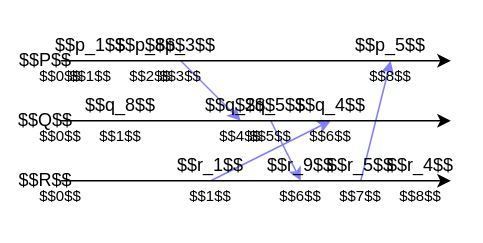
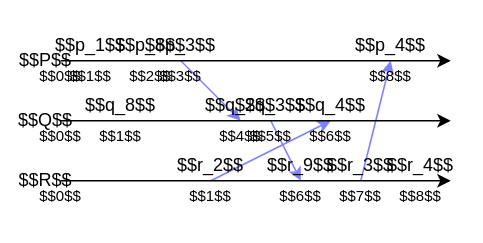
  <mxCell id="0" />
  <mxCell id="1" parent="0" />
  <mxCell id="2" value="" style="endArrow=classic;html=1;rounded=0;fontSize=10;strokeColor=#8080FF;" edge="1" parent="1"><mxGeometry width="50" height="50" relative="1" as="geometry"><mxPoint x="120" y="40" as="sourcePoint" /><mxPoint x="160" y="80" as="targetPoint" /></mxGeometry></mxCell>
  <mxCell id="3" value="" style="endArrow=classic;html=1;rounded=0;fontSize=10;strokeColor=#8080FF;" edge="1" parent="1"><mxGeometry width="50" height="50" relative="1" as="geometry"><mxPoint x="240" y="120" as="sourcePoint" /><mxPoint x="260" y="40" as="targetPoint" /></mxGeometry></mxCell>
  <mxCell id="4" value="" style="endArrow=classic;html=1;rounded=0;fontSize=10;strokeColor=#8080FF;" edge="1" parent="1"><mxGeometry width="50" height="50" relative="1" as="geometry"><mxPoint x="140" y="120" as="sourcePoint" /><mxPoint x="220" y="80" as="targetPoint" /></mxGeometry></mxCell>
  <mxCell id="5" value="" style="endArrow=classic;html=1;rounded=0;fontSize=10;strokeColor=#8080FF;" edge="1" parent="1"><mxGeometry width="50" height="50" relative="1" as="geometry"><mxPoint x="180" y="80" as="sourcePoint" /><mxPoint x="200" y="120" as="targetPoint" /></mxGeometry></mxCell>
  <mxCell id="6" value="$$P$$" style="whiteSpace=wrap;html=1;aspect=fixed;fillColor=none;strokeColor=none;" vertex="1" parent="1"><mxGeometry x="20" y="30" width="20" height="20" as="geometry" /></mxCell>
  <mxCell id="7" value="$$Q$$" style="whiteSpace=wrap;html=1;aspect=fixed;fillColor=none;strokeColor=none;" vertex="1" parent="1"><mxGeometry x="20" y="70" width="20" height="20" as="geometry" /></mxCell>
  <mxCell id="8" value="$$R$$" style="whiteSpace=wrap;html=1;aspect=fixed;fillColor=none;strokeColor=none;" vertex="1" parent="1"><mxGeometry x="20" y="110" width="20" height="20" as="geometry" /></mxCell>
  <mxCell id="9" value="$$p_1$$" style="whiteSpace=wrap;html=1;aspect=fixed;fillColor=none;strokeColor=none;" vertex="1" parent="1"><mxGeometry x="50" y="20" width="20" height="20" as="geometry" /></mxCell>
  <mxCell id="10" value="$$q_8$$" style="whiteSpace=wrap;html=1;aspect=fixed;fillColor=none;strokeColor=none;" vertex="1" parent="1"><mxGeometry x="70" y="60" width="20" height="20" as="geometry" /></mxCell>
  <mxCell id="11" value="$$p_8$$" style="whiteSpace=wrap;html=1;aspect=fixed;fillColor=none;strokeColor=none;" vertex="1" parent="1"><mxGeometry x="90" y="20" width="20" height="20" as="geometry" /></mxCell>
  <mxCell id="12" value="$$p_3$$" style="whiteSpace=wrap;html=1;aspect=fixed;fillColor=none;strokeColor=none;" vertex="1" parent="1"><mxGeometry x="110" y="20" width="20" height="20" as="geometry" /></mxCell>
- <mxCell id="13" value="$$r_1$$" style="whiteSpace=wrap;html=1;aspect=fixed;fillColor=none;strokeColor=none;" vertex="1" parent="1"><mxGeometry x="130" y="100" width="20" height="20" as="geometry" /></mxCell>
+ <mxCell id="13" value="$$r_2$$" style="whiteSpace=wrap;html=1;aspect=fixed;fillColor=none;strokeColor=none;" vertex="1" parent="1"><mxGeometry x="130" y="100" width="20" height="20" as="geometry" /></mxCell>
  <mxCell id="14" value="$$q_2$$" style="whiteSpace=wrap;html=1;aspect=fixed;fillColor=none;strokeColor=none;" vertex="1" parent="1"><mxGeometry x="150" y="60" width="20" height="20" as="geometry" /></mxCell>
- <mxCell id="15" value="$$q_5$$" style="whiteSpace=wrap;html=1;aspect=fixed;fillColor=none;strokeColor=none;" vertex="1" parent="1"><mxGeometry x="170" y="60" width="20" height="20" as="geometry" /></mxCell>
+ <mxCell id="15" value="$$q_3$$" style="whiteSpace=wrap;html=1;aspect=fixed;fillColor=none;strokeColor=none;" vertex="1" parent="1"><mxGeometry x="170" y="60" width="20" height="20" as="geometry" /></mxCell>
  <mxCell id="16" value="$$r_9$$" style="whiteSpace=wrap;html=1;aspect=fixed;fillColor=none;strokeColor=none;" vertex="1" parent="1"><mxGeometry x="190" y="100" width="20" height="20" as="geometry" /></mxCell>
  <mxCell id="17" value="$$q_4$$" style="whiteSpace=wrap;html=1;aspect=fixed;fillColor=none;strokeColor=none;" vertex="1" parent="1"><mxGeometry x="210" y="60" width="20" height="20" as="geometry" /></mxCell>
- <mxCell id="18" value="$$r_5$$" style="whiteSpace=wrap;html=1;aspect=fixed;fillColor=none;strokeColor=none;" vertex="1" parent="1"><mxGeometry x="230" y="100" width="20" height="20" as="geometry" /></mxCell>
+ <mxCell id="18" value="$$r_3$$" style="whiteSpace=wrap;html=1;aspect=fixed;fillColor=none;strokeColor=none;" vertex="1" parent="1"><mxGeometry x="230" y="100" width="20" height="20" as="geometry" /></mxCell>
  <mxCell id="19" value="$$r_4$$" style="whiteSpace=wrap;html=1;aspect=fixed;fillColor=none;strokeColor=none;" vertex="1" parent="1"><mxGeometry x="270" y="100" width="20" height="20" as="geometry" /></mxCell>
- <mxCell id="20" value="$$p_5$$" style="whiteSpace=wrap;html=1;aspect=fixed;fillColor=none;strokeColor=none;" vertex="1" parent="1"><mxGeometry x="250" y="20" width="20" height="20" as="geometry" /></mxCell>
+ <mxCell id="20" value="$$p_4$$" style="whiteSpace=wrap;html=1;aspect=fixed;fillColor=none;strokeColor=none;" vertex="1" parent="1"><mxGeometry x="250" y="20" width="20" height="20" as="geometry" /></mxCell>
  <mxCell id="21" value="" style="endArrow=classic;html=1;rounded=0;exitX=1;exitY=0.5;exitDx=0;exitDy=0;" edge="1" parent="1" source="6"><mxGeometry width="50" height="50" relative="1" as="geometry"><mxPoint x="330" y="100" as="sourcePoint" /><mxPoint x="300" y="40" as="targetPoint" /></mxGeometry></mxCell>
  <mxCell id="22" value="" style="endArrow=classic;html=1;rounded=0;exitX=1;exitY=0.5;exitDx=0;exitDy=0;" edge="1" parent="1" source="7"><mxGeometry width="50" height="50" relative="1" as="geometry"><mxPoint x="50" y="50" as="sourcePoint" /><mxPoint x="300" y="80" as="targetPoint" /></mxGeometry></mxCell>
  <mxCell id="23" value="" style="endArrow=classic;html=1;rounded=0;exitX=1;exitY=0.5;exitDx=0;exitDy=0;" edge="1" parent="1" source="8"><mxGeometry width="50" height="50" relative="1" as="geometry"><mxPoint x="50" y="90" as="sourcePoint" /><mxPoint x="300" y="120" as="targetPoint" /></mxGeometry></mxCell>
  <mxCell id="24" value="$$0$$" style="whiteSpace=wrap;html=1;aspect=fixed;fillColor=none;strokeColor=none;fontSize=10;" vertex="1" parent="1"><mxGeometry x="30" y="40" width="20" height="20" as="geometry" /></mxCell>
  <mxCell id="25" value="$$1$$" style="whiteSpace=wrap;html=1;aspect=fixed;fillColor=none;strokeColor=none;fontSize=10;" vertex="1" parent="1"><mxGeometry x="50" y="40" width="20" height="20" as="geometry" /></mxCell>
  <mxCell id="26" value="$$2$$" style="whiteSpace=wrap;html=1;aspect=fixed;fillColor=none;strokeColor=none;fontSize=10;" vertex="1" parent="1"><mxGeometry x="90" y="40" width="20" height="20" as="geometry" /></mxCell>
  <mxCell id="27" value="$$3$$" style="whiteSpace=wrap;html=1;aspect=fixed;fillColor=none;strokeColor=none;fontSize=10;" vertex="1" parent="1"><mxGeometry x="110" y="40" width="20" height="20" as="geometry" /></mxCell>
  <mxCell id="28" value="$$1$$" style="whiteSpace=wrap;html=1;aspect=fixed;fillColor=none;strokeColor=none;fontSize=10;" vertex="1" parent="1"><mxGeometry x="70" y="80" width="20" height="20" as="geometry" /></mxCell>
  <mxCell id="29" value="$$1$$" style="whiteSpace=wrap;html=1;aspect=fixed;fillColor=none;strokeColor=none;fontSize=10;" vertex="1" parent="1"><mxGeometry x="130" y="120" width="20" height="20" as="geometry" /></mxCell>
  <mxCell id="30" value="$$4$$" style="whiteSpace=wrap;html=1;aspect=fixed;fillColor=none;strokeColor=none;fontSize=10;" vertex="1" parent="1"><mxGeometry x="150" y="80" width="20" height="20" as="geometry" /></mxCell>
  <mxCell id="31" value="$$5$$" style="whiteSpace=wrap;html=1;aspect=fixed;fillColor=none;strokeColor=none;fontSize=10;" vertex="1" parent="1"><mxGeometry x="170" y="80" width="20" height="20" as="geometry" /></mxCell>
  <mxCell id="32" value="$$6$$" style="whiteSpace=wrap;html=1;aspect=fixed;fillColor=none;strokeColor=none;fontSize=10;" vertex="1" parent="1"><mxGeometry x="210" y="80" width="20" height="20" as="geometry" /></mxCell>
  <mxCell id="33" value="$$6$$" style="whiteSpace=wrap;html=1;aspect=fixed;fillColor=none;strokeColor=none;fontSize=10;" vertex="1" parent="1"><mxGeometry x="190" y="120" width="20" height="20" as="geometry" /></mxCell>
  <mxCell id="34" value="$$7$$" style="whiteSpace=wrap;html=1;aspect=fixed;fillColor=none;strokeColor=none;fontSize=10;" vertex="1" parent="1"><mxGeometry x="230" y="120" width="20" height="20" as="geometry" /></mxCell>
  <mxCell id="35" value="$$8$$" style="whiteSpace=wrap;html=1;aspect=fixed;fillColor=none;strokeColor=none;fontSize=10;" vertex="1" parent="1"><mxGeometry x="270" y="120" width="20" height="20" as="geometry" /></mxCell>
  <mxCell id="36" value="$$8$$" style="whiteSpace=wrap;html=1;aspect=fixed;fillColor=none;strokeColor=none;fontSize=10;" vertex="1" parent="1"><mxGeometry x="250" y="40" width="20" height="20" as="geometry" /></mxCell>
  <mxCell id="37" value="$$0$$" style="whiteSpace=wrap;html=1;aspect=fixed;fillColor=none;strokeColor=none;fontSize=10;" vertex="1" parent="1"><mxGeometry x="30" y="80" width="20" height="20" as="geometry" /></mxCell>
  <mxCell id="38" value="$$0$$" style="whiteSpace=wrap;html=1;aspect=fixed;fillColor=none;strokeColor=none;fontSize=10;" vertex="1" parent="1"><mxGeometry x="30" y="120" width="20" height="20" as="geometry" /></mxCell>
